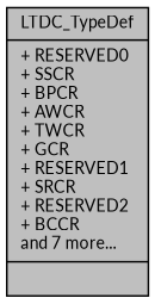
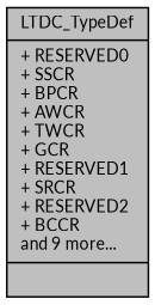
  digraph {
    fontname=Lato
-   n1 [color=black fillcolor=grey75 fontcolor=black fontname=Lato fontsize=10 height=0.2 label="{LTDC_TypeDef\n|+ RESERVED0\l+ SSCR\l+ BPCR\l+ AWCR\l+ TWCR\l+ GCR\l+ RESERVED1\l+ SRCR\l+ RESERVED2\l+ BCCR\land 7 more...\l|}" shape=record style=filled width=0.4]
+   n1 [color=black fillcolor=grey75 fontcolor=black fontname=Lato fontsize=10 height=0.2 label="{LTDC_TypeDef\n|+ RESERVED0\l+ SSCR\l+ BPCR\l+ AWCR\l+ TWCR\l+ GCR\l+ RESERVED1\l+ SRCR\l+ RESERVED2\l+ BCCR\land 9 more...\l|}" shape=record style=filled width=0.4]
  }
